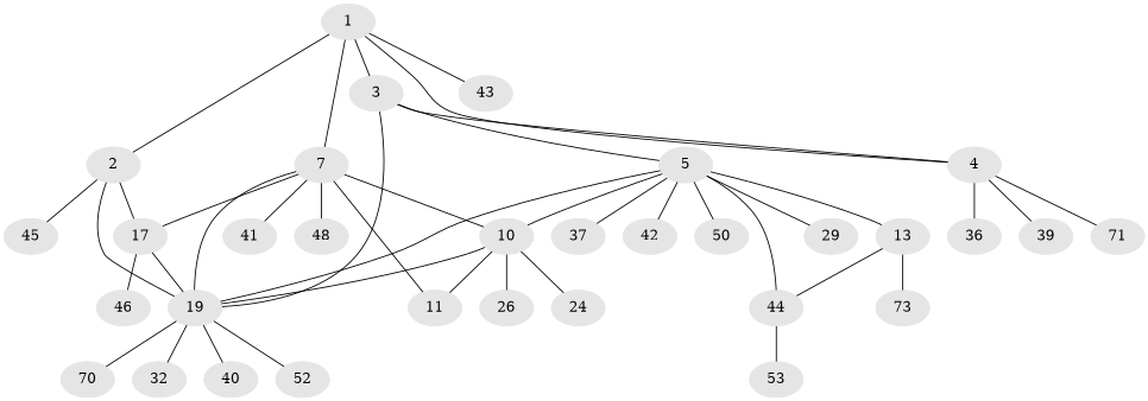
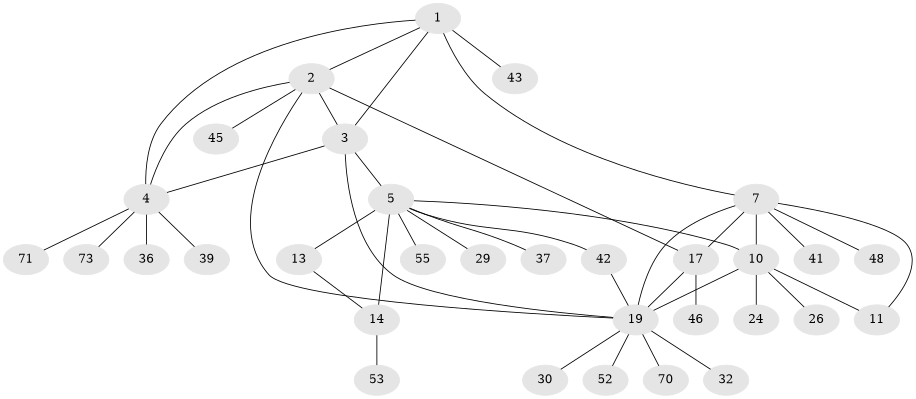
  graph {
    node [color=gray90 style=filled]
    2 [super="+31+72+47+51"]
    3
    4
    17 [super="+18+30"]
    19 [super="+21+20"]
    45
    1
    7 [super="+9+8"]
    43
    5 [super="+84+87+61+49+6+34+15"]
    36
    39
    71
    10 [super="+12+33"]
    11 [super="+22+85"]
    41
    48
    46
    32
-   40
+   40 [label=30]
    52
    70
    13
-   14 [super="+27" label=44]
+   14 [super="+27"]
    29 [super="+67+38"]
    37
    42
-   50
+   50 [label=55]
    24
    26
    73
    53 [super="+82"]
+   2 -- 3
+   2 -- 4
    2 -- 17
    2 -- 19
    2 -- 45
    3 -- 4
    3 -- 19
    3 -- 5
    4 -- 36
    4 -- 39
    4 -- 71
    17 -- 19 [weight=4]
    17 -- 46
    19 -- 32
    19 -- 40
    19 -- 52
    19 -- 70
    1 -- 2
    1 -- 3
    1 -- 4
    1 -- 7 [weight=2]
    1 -- 43
    7 -- 17
    7 -- 19
    7 -- 10 [weight=2]
    7 -- 11
    7 -- 41
    7 -- 48
-   5 -- 19 [weight=2]
+   42 -- 19 [weight=2]
    5 -- 10
    5 -- 13 [weight=2]
    5 -- 14 [weight=2]
    5 -- 29
    5 -- 37
    5 -- 42
    5 -- 50
    10 -- 19
    10 -- 11 [weight=2]
    10 -- 24
    10 -- 26
    13 -- 14
-   13 -- 73
+   4 -- 73
    14 -- 53
  }
